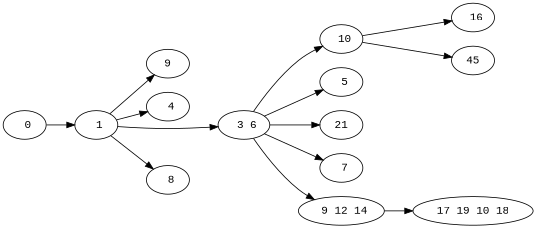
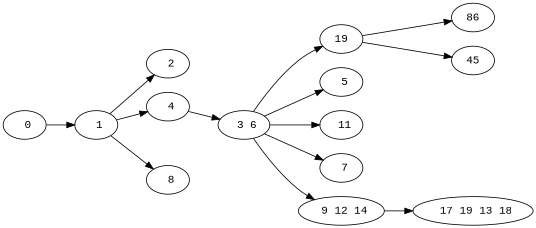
  digraph {
    fontname="Liberation Mono"
    rankdir=LR
    node [fontname="Liberation Mono"]
    edge [fontname="Liberation Mono"]
    " 0"
    " 1"
-   " 2" [label=9]
+   " 2"
    " 4"
    " 3 6"
    " 8"
-   " 10"
+   " 10" [label=19]
    " 5"
-   " 11" [label=21]
+   " 11"
    " 7"
    " 9 12 14"
-   " 16"
+   " 16" [label=86]
    n13 [label=45]
-   " 17 19 13 18" [label="17 19 10 18"]
+   " 17 19 13 18"
    " 0" -> " 1"
    " 1" -> " 2"
    " 1" -> " 4"
-   " 1" -> " 3 6"
+   " 4" -> " 3 6"
    " 1" -> " 8"
    " 3 6" -> " 10"
    " 3 6" -> " 5"
    " 3 6" -> " 11"
    " 3 6" -> " 7"
    " 3 6" -> " 9 12 14"
    " 10" -> " 16"
    " 10" -> n13
    " 9 12 14" -> " 17 19 13 18"
  }
